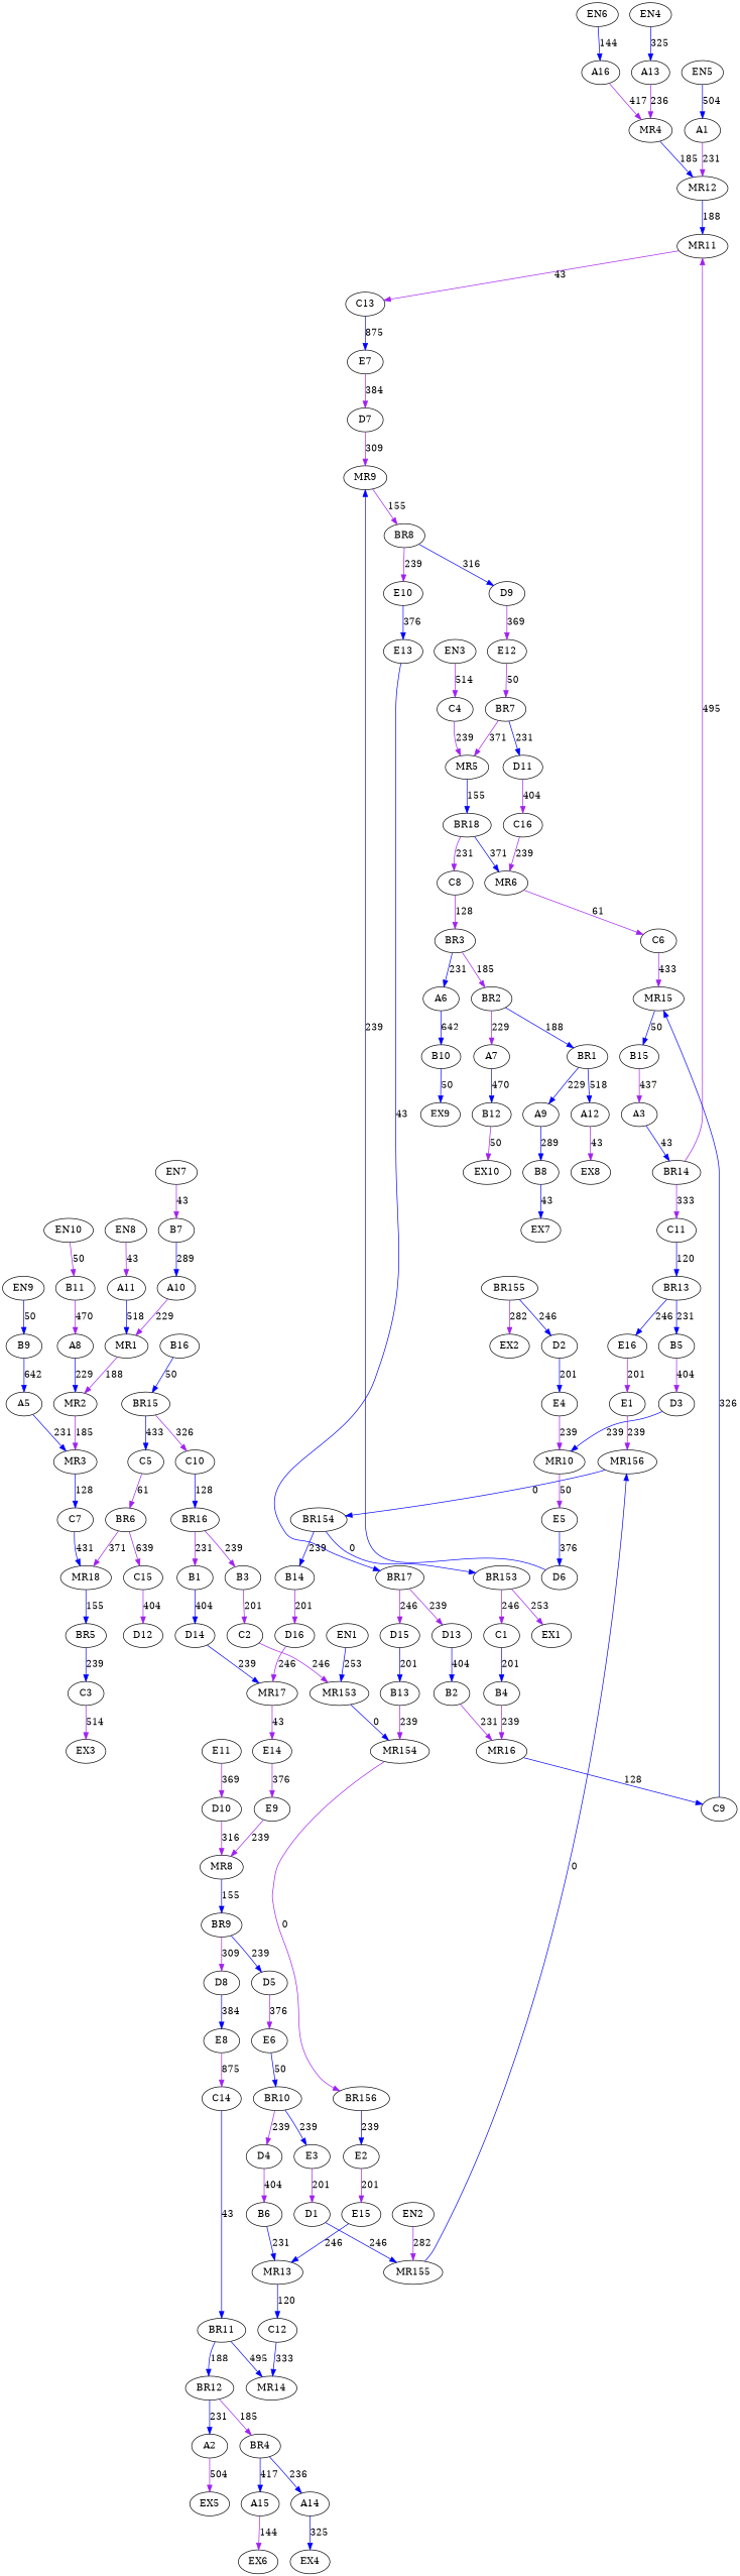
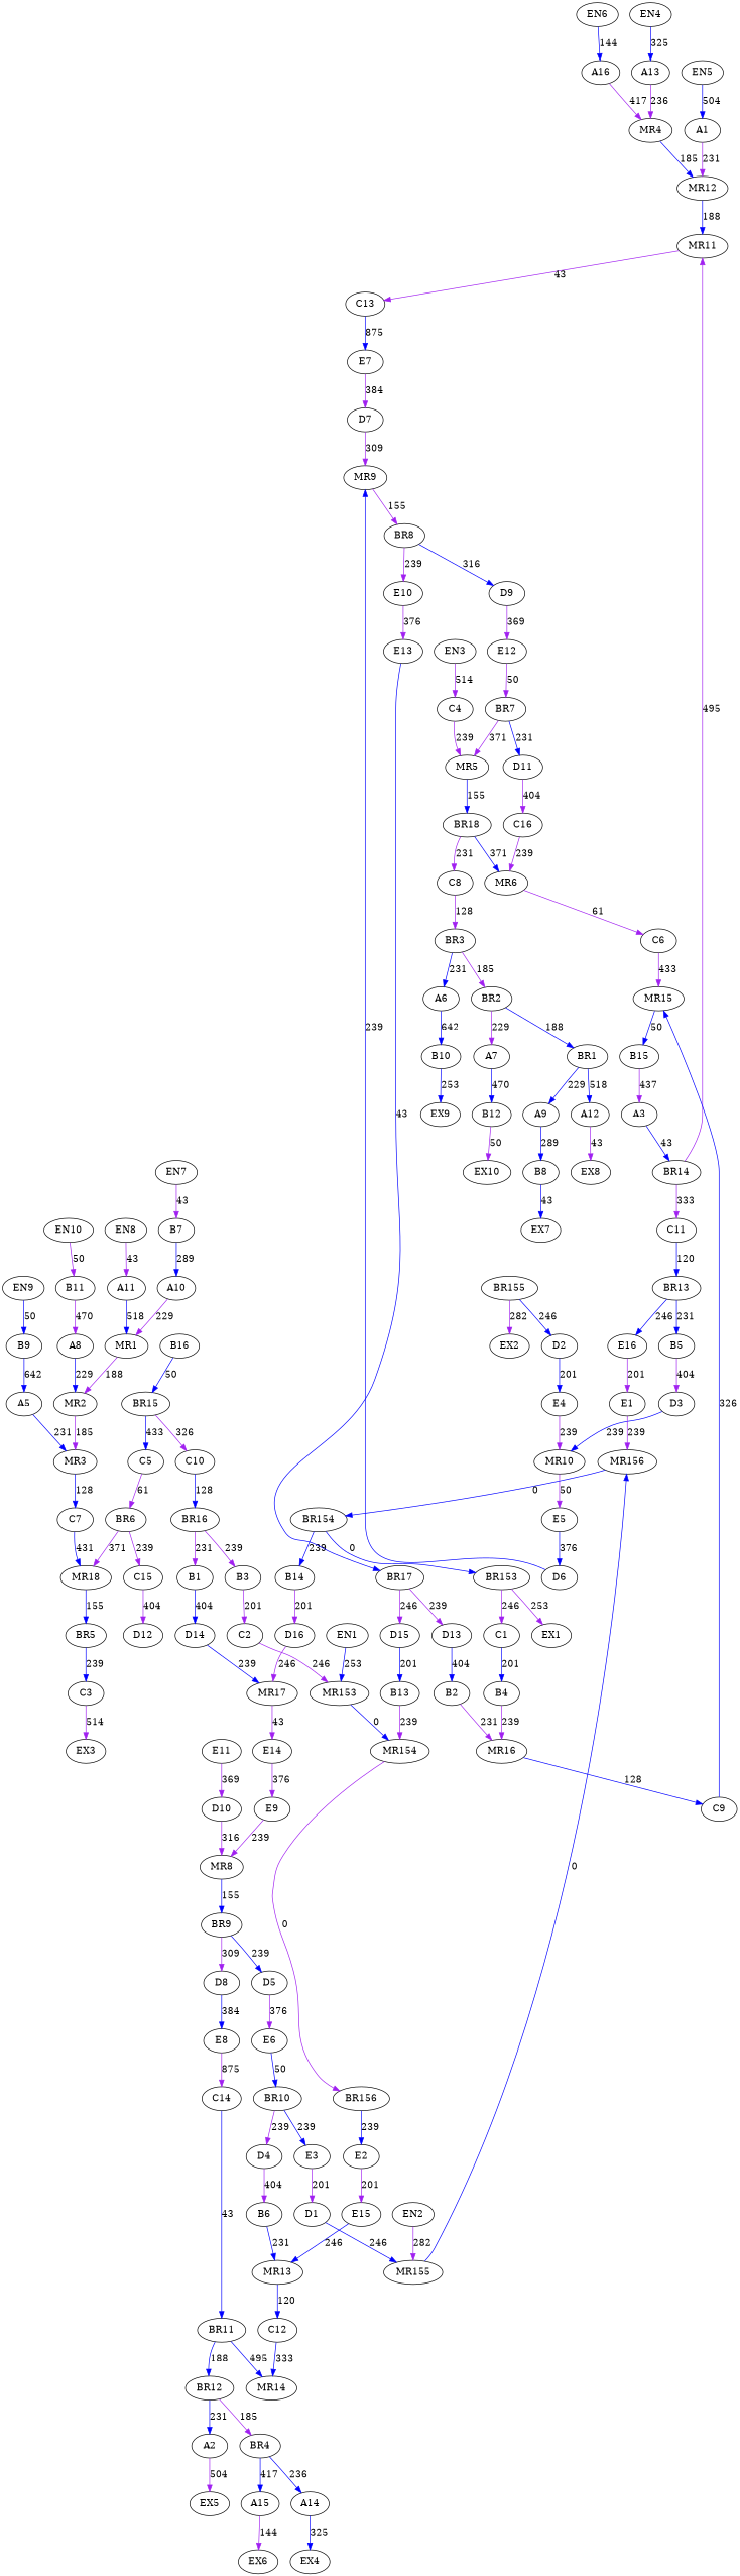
  strict digraph {
    edge [color=purple weight=239]
    A1
    MR12
    MR11
    C13
    E7
    BR12
    A2
    BR4
    EX5
    A14
    A15
    EX4
    EX6
    EN5
    A3
    BR14
    C11
    BR13
    B5
    E16
    B16
    BR15
    C5
    C10
    BR6
    BR16
    B15
    A5
    MR3
    C7
    MR18
    BR5
    BR3
    A6
    BR2
    B10
    A7
    BR1
    EX9
    B12
    A9
    A12
    B9
    EX10
    B11
    A8
    MR2
    B8
    EX8
    EX7
    B7
    A10
    MR1
    A11
    EN8
    A13
    MR4
    EN4
    EN6
    A16
    B1
    D14
    MR17
    E14
    E9
    D13
    B2
    MR16
    C9
    MR15
    B3
    C2
    MR153
    MR154
    BR156
    C1
    B4
    D3
    MR10
    E5
    D6
    D4
    B6
    MR13
    C12
    MR14
    E1
    MR156
    EN7
    EN9
    EN10
    B13
    E2
    BR155
    D2
    EX2
    E15
    BR154
    B14
    BR153
    D16
    EX1
    D15
    C15
    C3
    EX3
    EN3
    C4
    MR5
    BR18
    MR6
    C8
    C6
    E11
    D10
    D12
    D7
    MR9
    BR8
    E8
    C14
    BR11
    D11
    C16
    D1
    MR155
    E4
    E3
    BR10
    D5
    E6
    D9
    E10
    E12
    E13
    BR9
    D8
    BR7
    MR8
    BR17
    EN1
    EN2
    A1 -> MR12 [label=231 weight=231]
    MR12 -> MR11 [color=blue label=188 weight=188]
    MR11 -> C13 [label=43 weight=43]
    C13 -> E7 [color=blue label=875 weight=875]
    E7 -> D7 [label=384 weight=384]
    BR12 -> A2 [color=blue label=231 weight=231]
    BR12 -> BR4 [label=185 weight=185]
    A2 -> EX5 [label=504 weight=504]
    BR4 -> A14 [color=blue label=236 weight=236]
    BR4 -> A15 [color=blue label=417 weight=417]
    A14 -> EX4 [color=blue label=325 weight=325]
    A15 -> EX6 [label=144 weight=144]
    EN5 -> A1 [color=blue label=504 weight=504]
    A3 -> BR14 [color=blue label=43 weight=43]
    BR14 -> MR11 [label=495 weight=495]
    BR14 -> C11 [label=333 weight=333]
    C11 -> BR13 [color=blue label=120 weight=120]
    BR13 -> B5 [color=blue label=231 weight=231]
    BR13 -> E16 [color=blue label=246 weight=246]
    B5 -> D3 [label=404 weight=404]
    E16 -> E1 [label=201 weight=201]
    B16 -> BR15 [color=blue label=50 weight=50]
    BR15 -> C5 [color=blue label=433 weight=433]
    BR15 -> C10 [label=326 weight=326]
    C5 -> BR6 [label=61 weight=61]
    C10 -> BR16 [color=blue label=128 weight=128]
    BR6 -> MR18 [label=371 weight=371]
-   BR6 -> C15 [label=639]
+   BR6 -> C15 [label=239]
    BR16 -> B1 [label=231 weight=231]
    BR16 -> B3 [label=239]
    B15 -> A3 [label=437 weight=437]
    A5 -> MR3 [color=blue label=231 weight=231]
    MR3 -> C7 [color=blue label=128 weight=128]
    C7 -> MR18 [color=blue label=431 weight=231]
    MR18 -> BR5 [color=blue label=155 weight=155]
    BR5 -> C3 [color=blue label=239]
    BR3 -> A6 [color=blue label=231 weight=231]
    BR3 -> BR2 [label=185 weight=185]
    A6 -> B10 [color=blue label=642 weight=642]
    BR2 -> A7 [label=229 weight=229]
    BR2 -> BR1 [color=blue label=188 weight=188]
-   B10 -> EX9 [color=blue label=50 weight=50]
+   B10 -> EX9 [color=blue label=253 weight=50]
    A7 -> B12 [color=blue label=470 weight=470]
    BR1 -> A9 [color=blue label=229 weight=229]
    BR1 -> A12 [color=blue label=518 weight=518]
    B12 -> EX10 [label=50 weight=50]
    A9 -> B8 [color=blue label=289 weight=289]
    A12 -> EX8 [label=43 weight=43]
    B9 -> A5 [color=blue label=642 weight=642]
    B11 -> A8 [label=470 weight=470]
    A8 -> MR2 [color=blue label=229 weight=229]
    MR2 -> MR3 [label=185 weight=185]
    B8 -> EX7 [color=blue label=43 weight=43]
    B7 -> A10 [color=blue label=289 weight=289]
    A10 -> MR1 [label=229 weight=229]
    MR1 -> MR2 [label=188 weight=188]
    A11 -> MR1 [color=blue label=518 weight=518]
    EN8 -> A11 [label=43 weight=43]
    A13 -> MR4 [label=236 weight=236]
    MR4 -> MR12 [color=blue label=185 weight=185]
    EN4 -> A13 [color=blue label=325 weight=325]
    EN6 -> A16 [color=blue label=144 weight=144]
    A16 -> MR4 [label=417 weight=417]
    B1 -> D14 [color=blue label=404 weight=404]
    D14 -> MR17 [color=blue label=239]
    MR17 -> E14 [label=43 weight=43]
    E14 -> E9 [label=376 weight=376]
    E9 -> MR8 [label=239]
    D13 -> B2 [color=blue label=404 weight=404]
    B2 -> MR16 [label=231 weight=231]
    MR16 -> C9 [color=blue label=128 weight=128]
    C9 -> MR15 [color=blue label=326 weight=326]
    MR15 -> B15 [color=blue label=50 weight=50]
    B3 -> C2 [label=201 weight=201]
    C2 -> MR153 [label=246 weight=246]
    MR153 -> MR154 [color=blue label=0 weight=0]
    MR154 -> BR156 [label=0 weight=0]
    BR156 -> E2 [color=blue label=239]
    C1 -> B4 [color=blue label=201 weight=201]
    B4 -> MR16 [label=239]
    D3 -> MR10 [color=blue label=239]
    MR10 -> E5 [label=50 weight=50]
    E5 -> D6 [color=blue label=376 weight=376]
    D6 -> MR9 [color=blue label=239]
    D4 -> B6 [label=404 weight=404]
    B6 -> MR13 [color=blue label=231 weight=231]
    MR13 -> C12 [color=blue label=120 weight=120]
    C12 -> MR14 [color=blue label=333 weight=333]
    E1 -> MR156 [label=239]
    MR156 -> BR154 [color=blue label=0 weight=0]
    EN7 -> B7 [label=43 weight=43]
    EN9 -> B9 [color=blue label=50 weight=50]
    EN10 -> B11 [label=50 weight=50]
    B13 -> MR154 [label=239]
    E2 -> E15 [label=201 weight=201]
    BR155 -> D2 [color=blue label=246 weight=246]
    BR155 -> EX2 [label=282 weight=282]
    D2 -> E4 [color=blue label=201 weight=201]
    E15 -> MR13 [color=blue label=246 weight=246]
    BR154 -> B14 [color=blue label=239]
    BR154 -> BR153 [color=blue label=0 weight=0]
    B14 -> D16 [label=201 weight=201]
    BR153 -> C1 [label=246 weight=246]
    BR153 -> EX1 [label=253 weight=253]
    D16 -> MR17 [label=246 weight=246]
    D15 -> B13 [color=blue label=201 weight=201]
    C15 -> D12 [label=404 weight=404]
    C3 -> EX3 [label=514 weight=514]
    EN3 -> C4 [label=514 weight=514]
    C4 -> MR5 [label=239]
    MR5 -> BR18 [color=blue label=155 weight=155]
    BR18 -> MR6 [color=blue label=371 weight=371]
    BR18 -> C8 [label=231 weight=231]
    MR6 -> C6 [label=61 weight=61]
    C8 -> BR3 [label=128 weight=128]
    C6 -> MR15 [label=433 weight=433]
    E11 -> D10 [label=369 weight=369]
    D10 -> MR8 [label=316 weight=316]
    D7 -> MR9 [label=309 weight=309]
    MR9 -> BR8 [label=155 weight=155]
    BR8 -> D9 [color=blue label=316 weight=316]
    BR8 -> E10 [label=239]
    E8 -> C14 [label=875 weight=875]
    C14 -> BR11 [color=blue label=43 weight=43]
    BR11 -> BR12 [color=blue label=188 weight=188]
    BR11 -> MR14 [color=blue label=495 weight=495]
    D11 -> C16 [label=404 weight=404]
    C16 -> MR6 [label=239]
    D1 -> MR155 [color=blue label=246 weight=246]
    MR155 -> MR156 [color=blue label=0 weight=0]
    E4 -> MR10 [label=239]
    E3 -> D1 [label=201 weight=201]
    BR10 -> D4 [label=239]
    BR10 -> E3 [color=blue label=239]
    D5 -> E6 [label=376 weight=376]
    E6 -> BR10 [color=blue label=50 weight=50]
    D9 -> E12 [label=369 weight=369]
-   E10 -> E13 [color=blue label=376 weight=376]
+   E10 -> E13 [label=376 weight=376]
    E12 -> BR7 [label=50 weight=50]
    E13 -> BR17 [color=blue label=43 weight=43]
    BR9 -> D5 [color=blue label=239]
    BR9 -> D8 [label=309 weight=309]
    D8 -> E8 [color=blue label=384 weight=384]
    BR7 -> MR5 [label=371 weight=371]
    BR7 -> D11 [color=blue label=231 weight=231]
    MR8 -> BR9 [color=blue label=155 weight=155]
    BR17 -> D13 [label=239]
    BR17 -> D15 [label=246 weight=246]
    EN1 -> MR153 [color=blue label=253 weight=253]
    EN2 -> MR155 [label=282 weight=282]
  }
